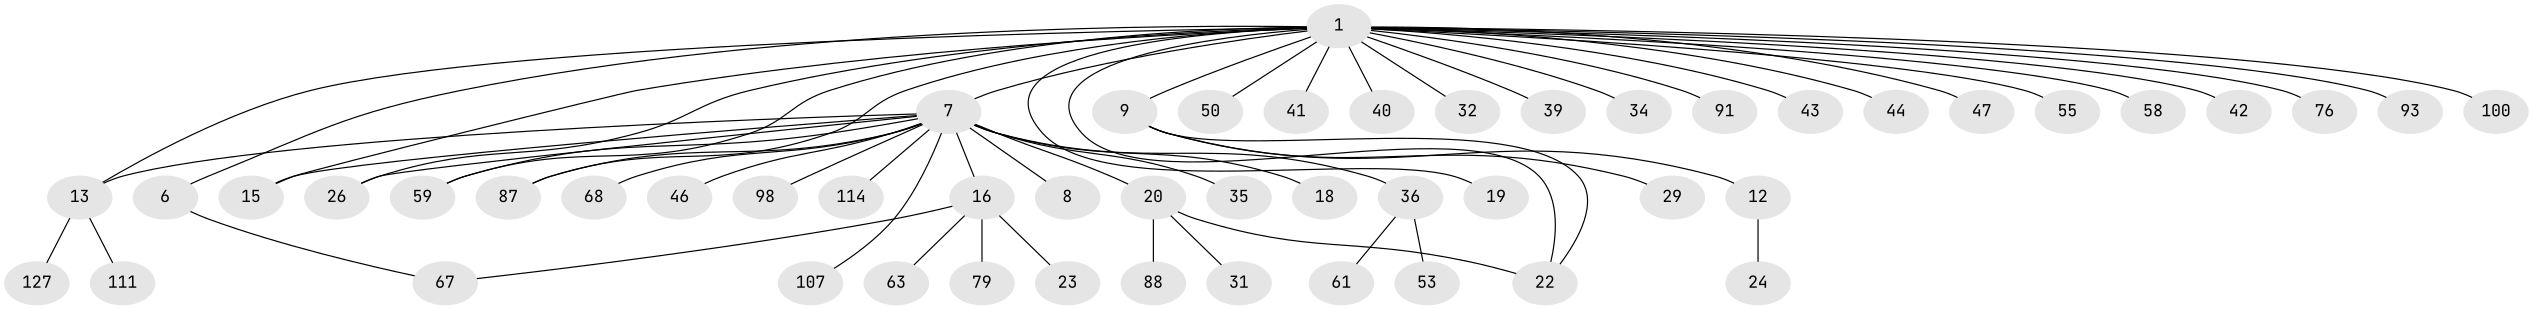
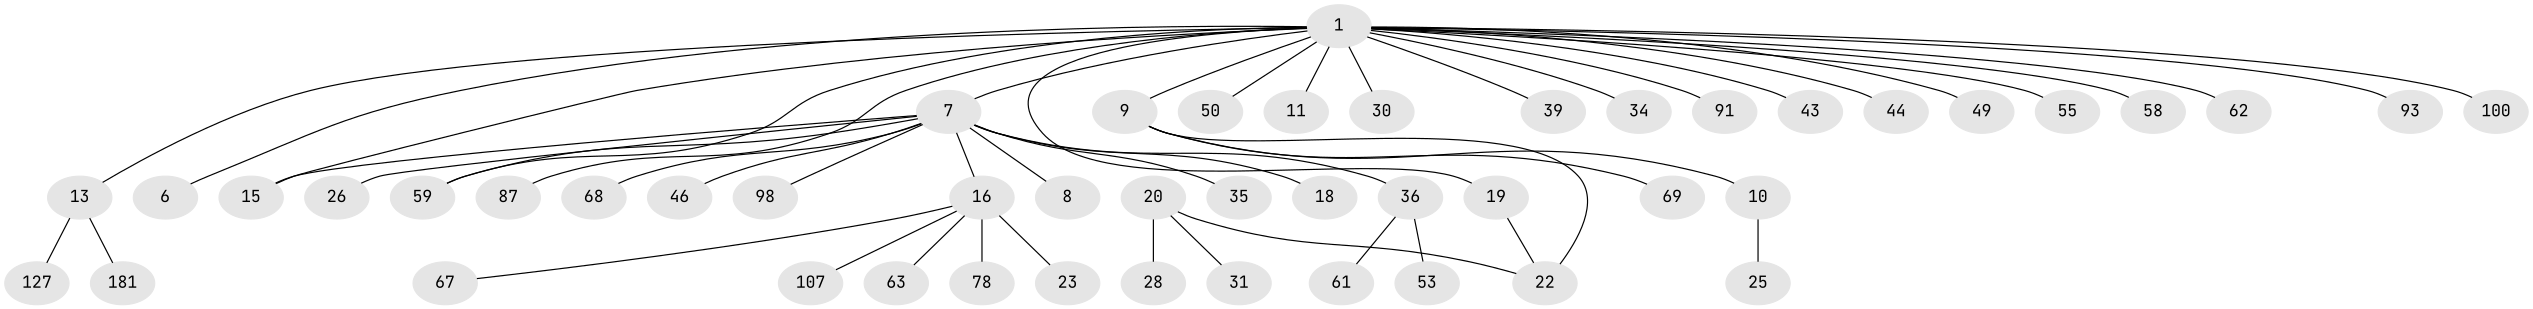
  graph {
    fontname="JetBrains Mono"
    node [color=gray90 fontname="JetBrains Mono" style=filled]
    edge [fontname="JetBrains Mono"]
    1 [super="+57+3+2+90+109+110+4"]
    6
    7 [super="+49+27+21+14+40+38+64+82+102"]
    9 [super="+108+48+86+112+75"]
    n5 [label=50]
-   11 [label=41]
+   11
    13
    15
    19 [super="+69+118"]
    22 [super="+46+128+81+71"]
    26
-   30 [label=40]
-   32
+   30
    n14 [label=39]
    34
    n16 [label=91 super="+105"]
    43
    44
-   47 [super="+123+56"]
+   47 [super="+123+56" label=49]
    55 [super="+60+122"]
    58
    59 [super="+94"]
-   62 [label=42]
-   76
+   62
    87
    93
    100
    67 [super="+73"]
    8
    16
    18
    20
    35 [super="+45"]
    36 [super="+51+52+37+65+84+85+92"]
    68 [super="+74"]
    n36 [label=46]
    98
    107
-   114
-   12
-   29
-   111
+   12 [label=10]
+   29 [label=69]
+   111 [label=181]
    127
    23
    63 [super="+80+77"]
-   78 [label=79]
-   28 [super="+97" label=88]
+   78
+   28 [super="+97"]
    31
    53
    61 [super="+99"]
-   25 [label=24]
+   25
    1 -- 6
    1 -- 7 [weight=3]
    1 -- 9
    1 -- n5
    1 -- 11
    1 -- 13
    1 -- 15
    1 -- 19
-   1 -- 22
-   1 -- 26
+   19 -- 22
    1 -- 30
-   1 -- 32
    1 -- n14
    1 -- 34
    1 -- n16
    1 -- 43
    1 -- 44
    1 -- 47
    1 -- 55
    1 -- 58
    1 -- 59
    1 -- 62
-   1 -- 76
    1 -- 87
    1 -- 93
    1 -- 100
-   6 -- 67
-   7 -- 13 [weight=2]
    7 -- 15
    7 -- 26
    7 -- 59
-   7 -- 87
    7 -- 8 [weight=2]
    7 -- 16
    7 -- 18
-   7 -- 20
    7 -- 35 [weight=2]
    7 -- 36 [weight=2]
    7 -- 68
    7 -- n36
    7 -- 98
-   7 -- 107
-   7 -- 114
+   16 -- 107
    9 -- 22
    9 -- 12
    9 -- 29
    13 -- 111
    13 -- 127
    16 -- 67
    16 -- 23
    16 -- 63
    16 -- 78
    20 -- 22
    20 -- 28
    20 -- 31
    36 -- 53
    36 -- 61
    12 -- 25
  }
